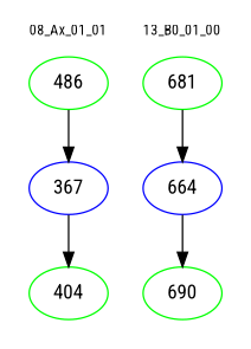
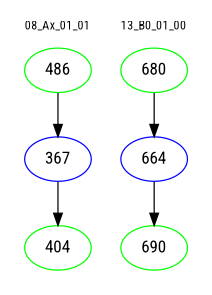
  digraph {
    fontname="Roboto Condensed"
    node [color=green fontname="Roboto Condensed"]
    edge [color=black fontname="Roboto Condensed"]
    n1 [label=486]
    n2 [color=blue label=367]
    n3 [label=404]
-   n4 [label=681]
+   n4 [label=680]
    n5 [color=blue label=664]
    n6 [label=690]
    subgraph cluster_1 {
      color=white
      fontsize=10
      label="08_Ax_01_01"
      n1
      n2
      n3
    }
    subgraph cluster_2 {
      color=white
      fontsize=10
      label="13_B0_01_00"
      n4
      n5
      n6
    }
    n1 -> n2
    n2 -> n3
    n4 -> n5
    n5 -> n6
  }
